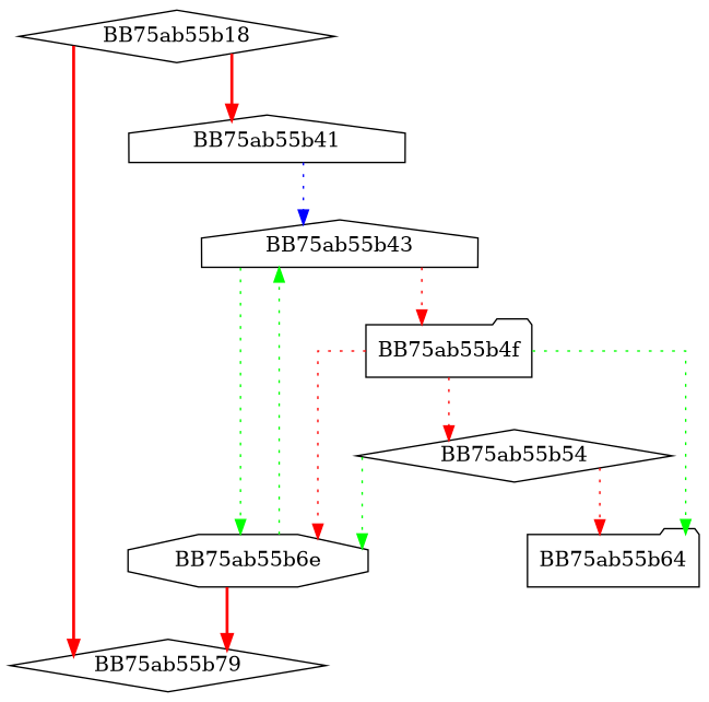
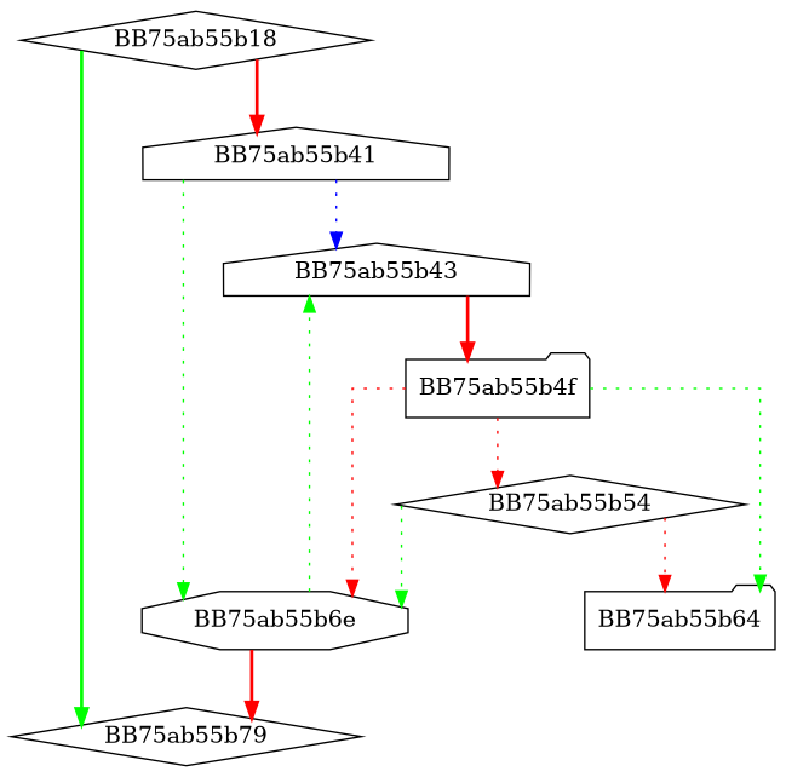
  digraph {
    splines=ortho
    node [shape=diamond]
    edge [color=red style=dotted]
    BB75ab55b18
    BB75ab55b79
    BB75ab55b41 [shape=house]
    BB75ab55b43 [shape=house]
    BB75ab55b6e [shape=octagon]
    BB75ab55b4f [shape=folder]
    BB75ab55b64 [shape=folder]
    BB75ab55b54
-   BB75ab55b18 -> BB75ab55b79 [style=bold]
+   BB75ab55b18 -> BB75ab55b79 [color=green style=bold]
    BB75ab55b18 -> BB75ab55b41 [style=bold]
    BB75ab55b41 -> BB75ab55b43 [color=blue]
-   BB75ab55b43 -> BB75ab55b6e [color=green]
-   BB75ab55b43 -> BB75ab55b4f
+   BB75ab55b41 -> BB75ab55b6e [color=green]
+   BB75ab55b43 -> BB75ab55b4f [style=bold]
    BB75ab55b6e -> BB75ab55b79 [style=bold]
    BB75ab55b6e -> BB75ab55b43 [color=green]
    BB75ab55b4f -> BB75ab55b6e
    BB75ab55b4f -> BB75ab55b64 [color=green]
    BB75ab55b4f -> BB75ab55b54
    BB75ab55b54 -> BB75ab55b6e [color=green]
    BB75ab55b54 -> BB75ab55b64
  }
